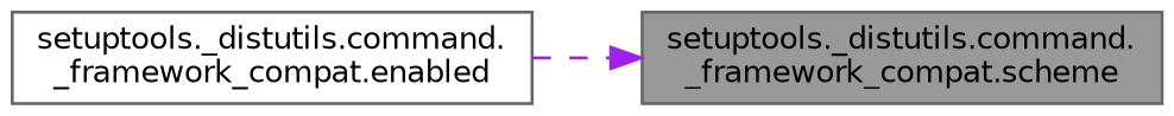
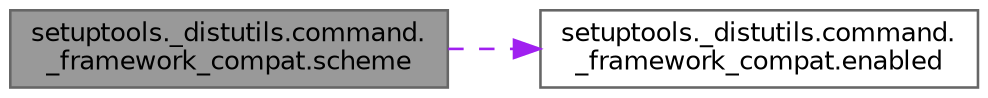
  digraph {
    rankdir=LR
    node [fontname=Helvetica fontsize=10 shape=box style=filled]
    n1 [color=gray40 fillcolor=grey60 fontcolor=black height=0.2 label="setuptools._distutils.command.\l_framework_compat.scheme" width=0.4]
    n2 [color=grey40 fillcolor=white height=0.2 label="setuptools._distutils.command.\l_framework_compat.enabled" width=0.4]
-   n2 -> n1 [color=purple fontname=Helvetica fontsize=10 labelfontname=Helvetica labelfontsize=10 style=dashed]
+   n1 -> n2 [color=purple fontname=Helvetica fontsize=10 labelfontname=Helvetica labelfontsize=10 style=dashed]
  }
